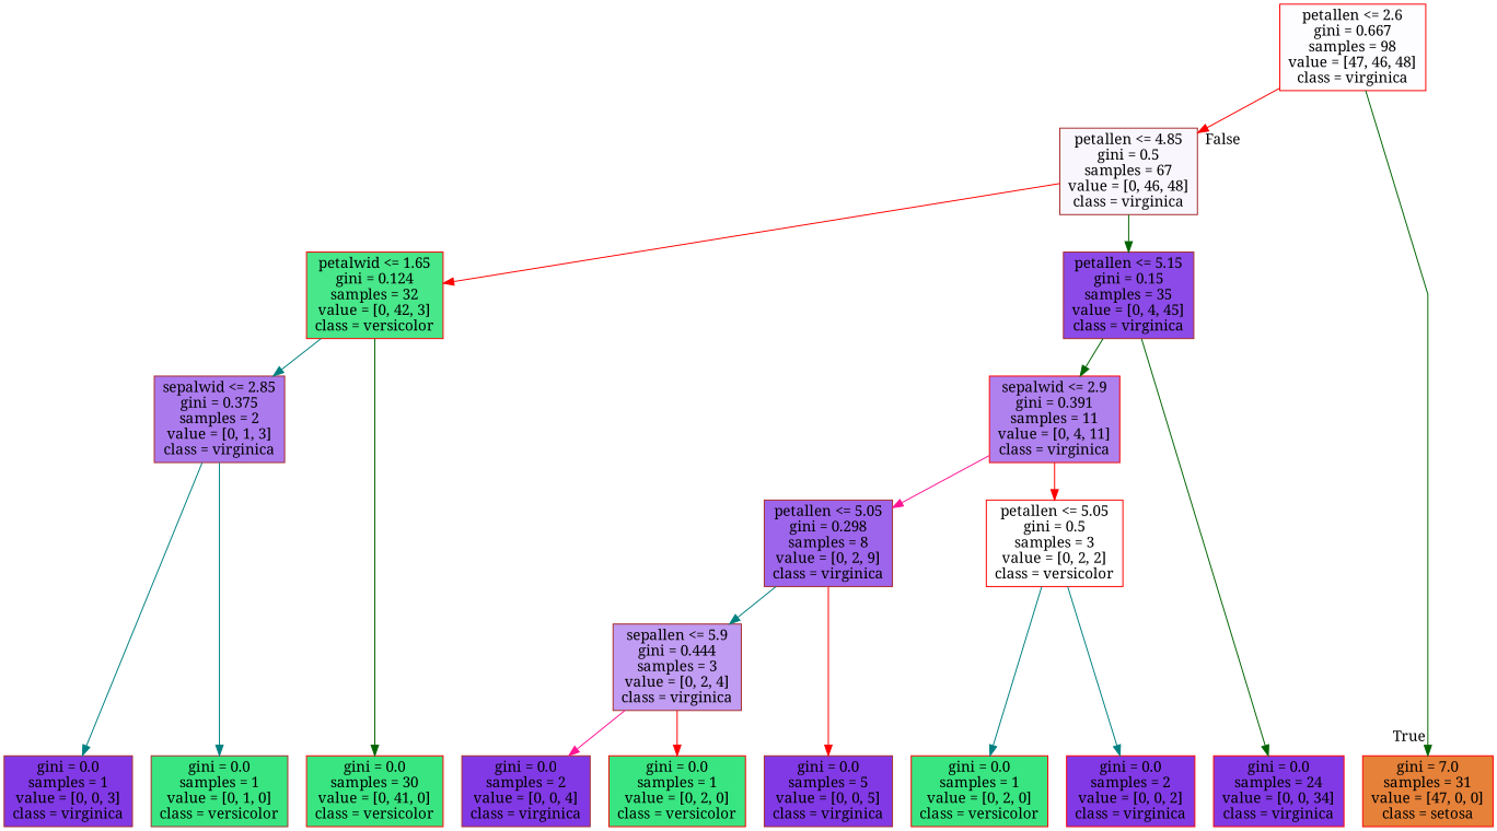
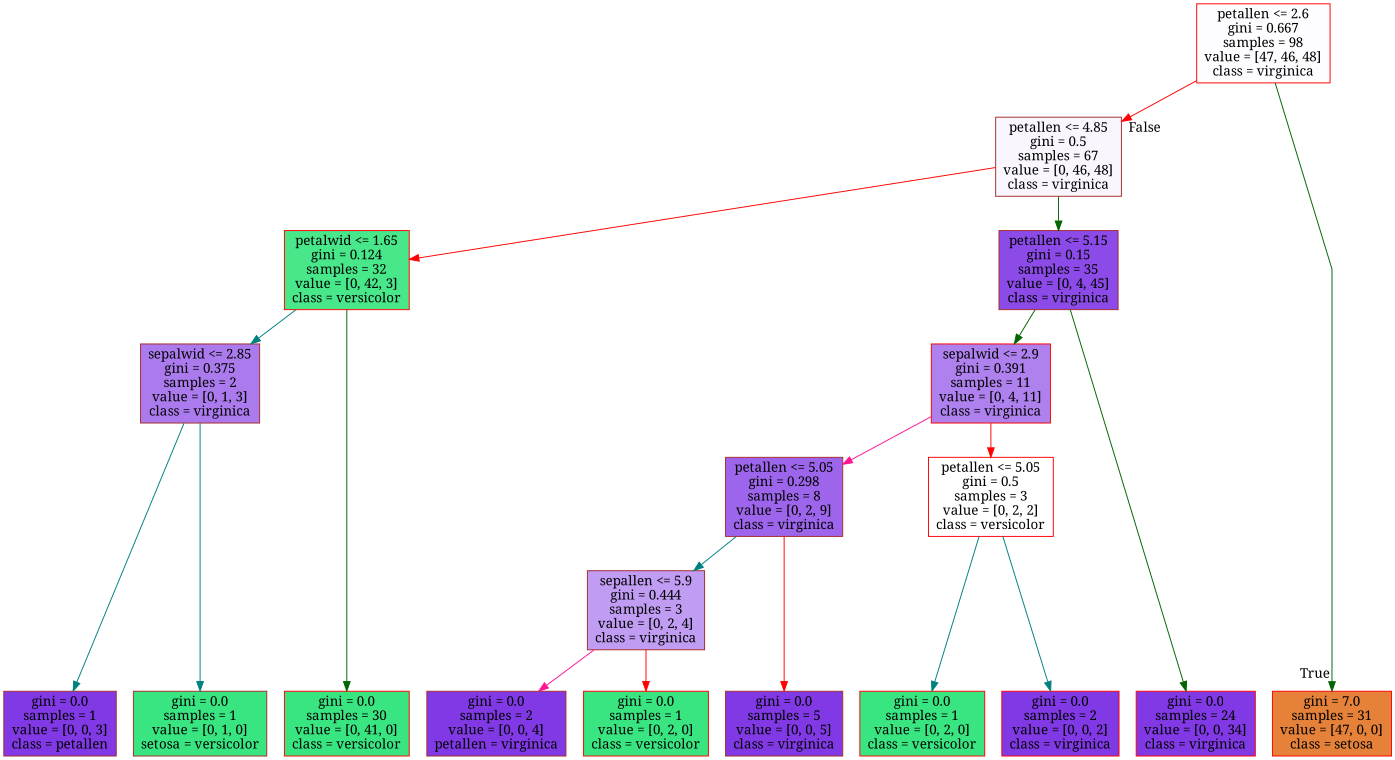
  digraph {
    fontname="Noto Serif"
    ranksep=equally
    splines=polyline
    node [color=red fillcolor="#8139e5ff" fontname="Noto Serif" shape=box style=filled]
    edge [color=teal fontname="Noto Serif"]
    n1 [fillcolor="#8139e503" label="petallen <= 2.6\ngini = 0.667\nsamples = 98\nvalue = [47, 46, 48]\nclass = virginica"]
    n2 [color=brown fillcolor="#8139e50b" label="petallen <= 4.85\ngini = 0.5\nsamples = 67\nvalue = [0, 46, 48]\nclass = virginica"]
    n3 [fillcolor="#39e581ed" label="petalwid <= 1.65\ngini = 0.124\nsamples = 32\nvalue = [0, 42, 3]\nclass = versicolor"]
    n4 [color=brown fillcolor="#8139e5e8" label="petallen <= 5.15\ngini = 0.15\nsamples = 35\nvalue = [0, 4, 45]\nclass = virginica"]
    n5 [color=brown fillcolor="#8139e5aa" label="sepalwid <= 2.85\ngini = 0.375\nsamples = 2\nvalue = [0, 1, 3]\nclass = virginica"]
    n6 [fillcolor="#8139e5a2" label="sepalwid <= 2.9\ngini = 0.391\nsamples = 11\nvalue = [0, 4, 11]\nclass = virginica"]
    n7 [color=brown fillcolor="#8139e5c6" label="petallen <= 5.05\ngini = 0.298\nsamples = 8\nvalue = [0, 2, 9]\nclass = virginica"]
    n8 [fillcolor="#39e58100" label="petallen <= 5.05\ngini = 0.5\nsamples = 3\nvalue = [0, 2, 2]\nclass = versicolor"]
    n9 [color=brown fillcolor="#8139e57f" label="sepallen <= 5.9\ngini = 0.444\nsamples = 3\nvalue = [0, 2, 4]\nclass = virginica"]
    n10 [fillcolor="#e58139ff" label="gini = 7.0\nsamples = 31\nvalue = [47, 0, 0]\nclass = setosa"]
    n11 [fillcolor="#39e581ff" label="gini = 0.0\nsamples = 30\nvalue = [0, 41, 0]\nclass = versicolor"]
-   n12 [color=brown label="gini = 0.0\nsamples = 1\nvalue = [0, 0, 3]\nclass = virginica"]
-   n13 [color=brown fillcolor="#39e581ff" label="gini = 0.0\nsamples = 1\nvalue = [0, 1, 0]\nclass = versicolor"]
+   n12 [color=brown label="gini = 0.0\nsamples = 1\nvalue = [0, 0, 3]\nclass = petallen"]
+   n13 [color=brown fillcolor="#39e581ff" label="gini = 0.0\nsamples = 1\nvalue = [0, 1, 0]\nsetosa = versicolor"]
    n14 [color=brown label="gini = 0.0\nsamples = 5\nvalue = [0, 0, 5]\nclass = virginica"]
-   n15 [color=brown label="gini = 0.0\nsamples = 2\nvalue = [0, 0, 4]\nclass = virginica"]
+   n15 [color=brown label="gini = 0.0\nsamples = 2\nvalue = [0, 0, 4]\npetallen = virginica"]
    n16 [fillcolor="#39e581ff" label="gini = 0.0\nsamples = 1\nvalue = [0, 2, 0]\nclass = versicolor"]
    n17 [fillcolor="#39e581ff" label="gini = 0.0\nsamples = 1\nvalue = [0, 2, 0]\nclass = versicolor"]
    n18 [label="gini = 0.0\nsamples = 2\nvalue = [0, 0, 2]\nclass = virginica"]
    n19 [label="gini = 0.0\nsamples = 24\nvalue = [0, 0, 34]\nclass = virginica"]
    subgraph sub_1 {
      rank=same
      n1
    }
    subgraph sub_2 {
      rank=same
      n2
    }
    subgraph sub_3 {
      rank=same
      n3
      n4
    }
    subgraph sub_4 {
      rank=same
      n5
      n6
    }
    subgraph sub_5 {
      rank=same
      n7
      n8
    }
    subgraph sub_6 {
      rank=same
      n9
    }
    subgraph sub_7 {
      rank=same
      n10
      n11
      n12
      n13
      n14
      n15
      n16
      n17
      n18
      n19
    }
    n1 -> n2 [color=red headlabel=False labelangle=-45 labeldistance=2.5]
    n1 -> n10 [color=darkgreen headlabel=True labelangle=45 labeldistance=2.5]
    n2 -> n3 [color=red]
    n2 -> n4 [color=darkgreen]
    n3 -> n5
    n3 -> n11 [color=darkgreen]
    n4 -> n6 [color=darkgreen]
    n4 -> n19 [color=darkgreen]
    n5 -> n12
    n5 -> n13
    n6 -> n7 [color=deeppink]
    n6 -> n8 [color=red]
    n7 -> n9
    n7 -> n14 [color=red]
    n8 -> n17
    n8 -> n18
    n9 -> n15 [color=deeppink]
    n9 -> n16 [color=red]
  }
